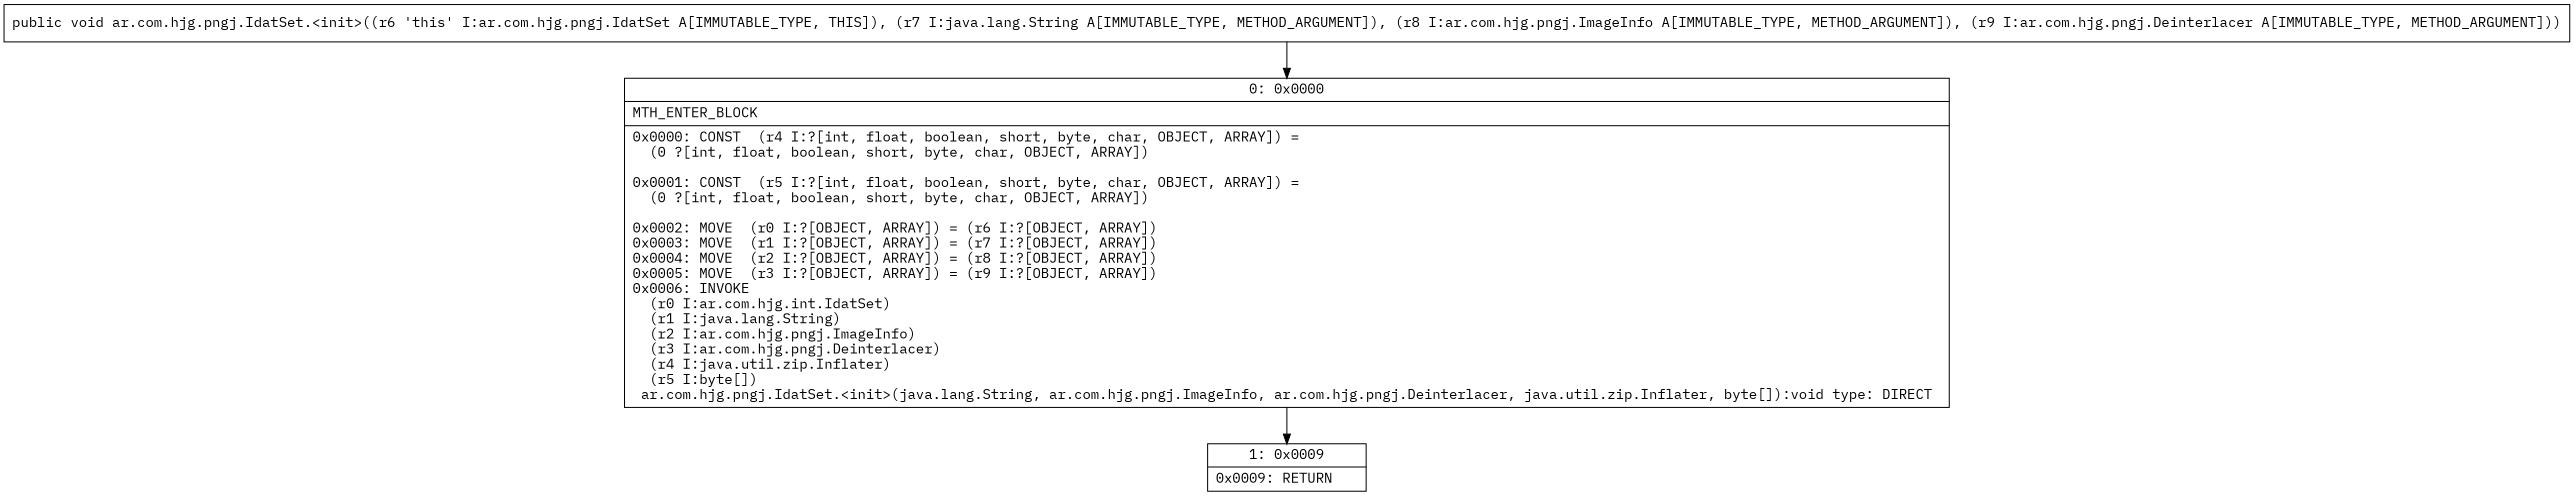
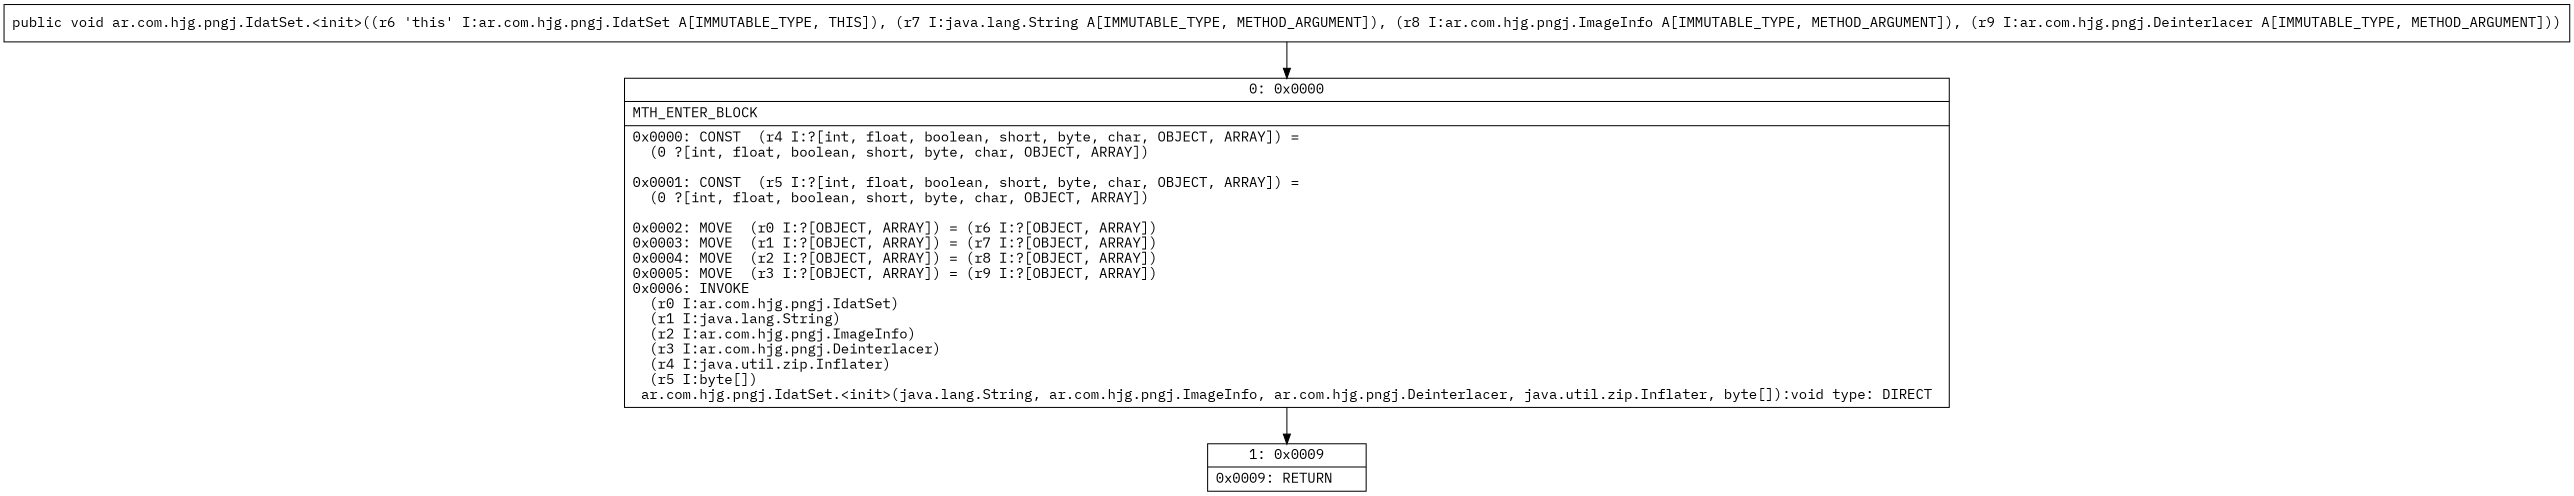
  digraph {
    fontname="IBM Plex Mono"
    node [shape=record fontname="IBM Plex Mono"]
    edge [fontname="IBM Plex Mono"]
-   n1 [label="{0\:\ 0x0000|MTH_ENTER_BLOCK\l|0x0000: CONST  (r4 I:?[int, float, boolean, short, byte, char, OBJECT, ARRAY]) = \l  (0 ?[int, float, boolean, short, byte, char, OBJECT, ARRAY])\l \l0x0001: CONST  (r5 I:?[int, float, boolean, short, byte, char, OBJECT, ARRAY]) = \l  (0 ?[int, float, boolean, short, byte, char, OBJECT, ARRAY])\l \l0x0002: MOVE  (r0 I:?[OBJECT, ARRAY]) = (r6 I:?[OBJECT, ARRAY]) \l0x0003: MOVE  (r1 I:?[OBJECT, ARRAY]) = (r7 I:?[OBJECT, ARRAY]) \l0x0004: MOVE  (r2 I:?[OBJECT, ARRAY]) = (r8 I:?[OBJECT, ARRAY]) \l0x0005: MOVE  (r3 I:?[OBJECT, ARRAY]) = (r9 I:?[OBJECT, ARRAY]) \l0x0006: INVOKE  \l  (r0 I:ar.com.hjg.int.IdatSet)\l  (r1 I:java.lang.String)\l  (r2 I:ar.com.hjg.pngj.ImageInfo)\l  (r3 I:ar.com.hjg.pngj.Deinterlacer)\l  (r4 I:java.util.zip.Inflater)\l  (r5 I:byte[])\l ar.com.hjg.pngj.IdatSet.\<init\>(java.lang.String, ar.com.hjg.pngj.ImageInfo, ar.com.hjg.pngj.Deinterlacer, java.util.zip.Inflater, byte[]):void type: DIRECT \l}"]
+   n1 [label="{0\:\ 0x0000|MTH_ENTER_BLOCK\l|0x0000: CONST  (r4 I:?[int, float, boolean, short, byte, char, OBJECT, ARRAY]) = \l  (0 ?[int, float, boolean, short, byte, char, OBJECT, ARRAY])\l \l0x0001: CONST  (r5 I:?[int, float, boolean, short, byte, char, OBJECT, ARRAY]) = \l  (0 ?[int, float, boolean, short, byte, char, OBJECT, ARRAY])\l \l0x0002: MOVE  (r0 I:?[OBJECT, ARRAY]) = (r6 I:?[OBJECT, ARRAY]) \l0x0003: MOVE  (r1 I:?[OBJECT, ARRAY]) = (r7 I:?[OBJECT, ARRAY]) \l0x0004: MOVE  (r2 I:?[OBJECT, ARRAY]) = (r8 I:?[OBJECT, ARRAY]) \l0x0005: MOVE  (r3 I:?[OBJECT, ARRAY]) = (r9 I:?[OBJECT, ARRAY]) \l0x0006: INVOKE  \l  (r0 I:ar.com.hjg.pngj.IdatSet)\l  (r1 I:java.lang.String)\l  (r2 I:ar.com.hjg.pngj.ImageInfo)\l  (r3 I:ar.com.hjg.pngj.Deinterlacer)\l  (r4 I:java.util.zip.Inflater)\l  (r5 I:byte[])\l ar.com.hjg.pngj.IdatSet.\<init\>(java.lang.String, ar.com.hjg.pngj.ImageInfo, ar.com.hjg.pngj.Deinterlacer, java.util.zip.Inflater, byte[]):void type: DIRECT \l}"]
    n2 [label="{1\:\ 0x0009|0x0009: RETURN   \l}"]
    n3 [label="{public void ar.com.hjg.pngj.IdatSet.\<init\>((r6 'this' I:ar.com.hjg.pngj.IdatSet A[IMMUTABLE_TYPE, THIS]), (r7 I:java.lang.String A[IMMUTABLE_TYPE, METHOD_ARGUMENT]), (r8 I:ar.com.hjg.pngj.ImageInfo A[IMMUTABLE_TYPE, METHOD_ARGUMENT]), (r9 I:ar.com.hjg.pngj.Deinterlacer A[IMMUTABLE_TYPE, METHOD_ARGUMENT])) }"]
    n1 -> n2
    n3 -> n1
  }
